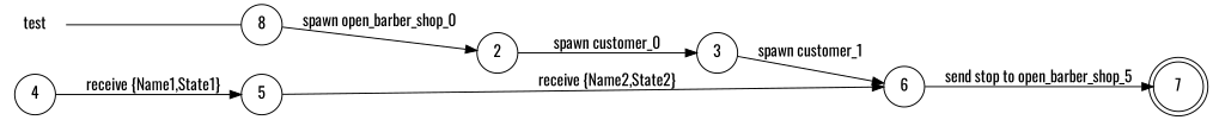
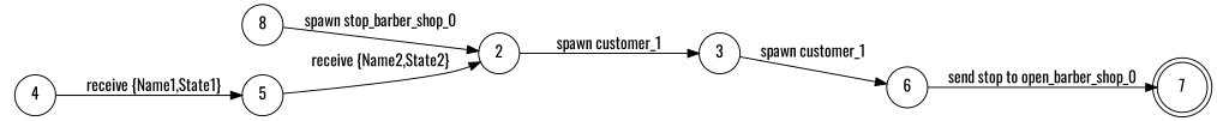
  digraph {
    fontname=Oswald
    rankdir=LR
    node [fontname=Oswald shape=circle]
    edge [fontname=Oswald]
-   n1 [label=test shape=plaintext]
    n2 [label=8]
    n3 [label=2]
    n4 [label=7 shape=doublecircle]
    n5 [label=5]
    n6 [label=6]
    n7 [label=3]
    n8 [label=4]
-   n1 -> n2 [arrowhead=none]
-   n2 -> n3 [label="spawn open_barber_shop_0"]
-   n3 -> n7 [label="spawn customer_0"]
-   n5 -> n6 [label="receive {Name2,State2}"]
-   n6 -> n4 [label="send stop to open_barber_shop_5"]
+   n2 -> n3 [label="spawn stop_barber_shop_0"]
+   n3 -> n7 [label="spawn customer_1"]
+   n5 -> n3 [label="receive {Name2,State2}"]
+   n6 -> n4 [label="send stop to open_barber_shop_0"]
    n7 -> n6 [label="spawn customer_1"]
    n8 -> n5 [label="receive {Name1,State1}"]
  }
